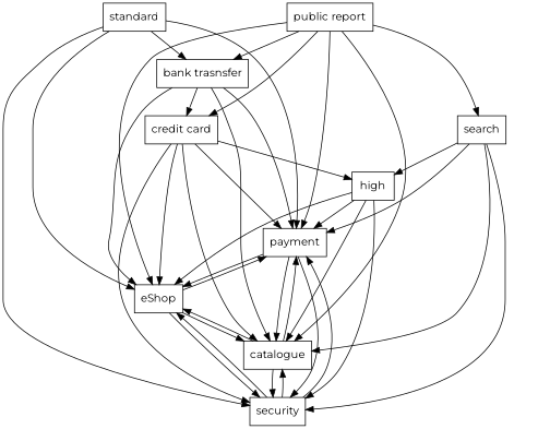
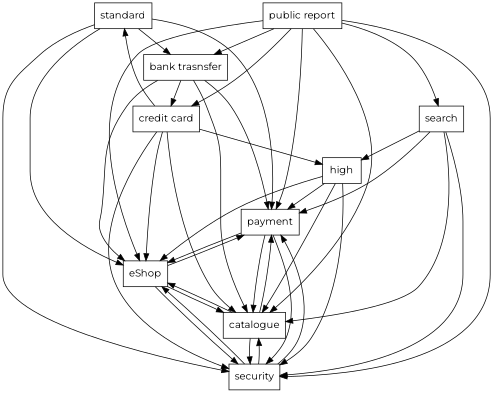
  digraph {
    fontname=Montserrat
    rankdir=TB
    node [fontname=Montserrat shape=box]
    edge [arrowhead=normal fontname=Montserrat]
    n1 [label=standard]
    n2 [label=payment]
    n3 [label="bank trasnsfer"]
    n4 [label=eShop]
    n5 [label=security]
    n6 [label=catalogue]
    n7 [label="credit card"]
    n8 [label=search]
    n9 [label=high]
    n10 [label="public report"]
    n1 -> n2
    n1 -> n3
    n1 -> n4
    n1 -> n5
    n2 -> n4
    n2 -> n5
    n2 -> n6
    n3 -> n2
    n3 -> n4
    n3 -> n6
    n3 -> n7
    n4 -> n2
    n4 -> n5
    n4 -> n6
    n5 -> n2
    n5 -> n4
    n5 -> n6
    n6 -> n2
    n6 -> n4
    n6 -> n5
-   n7 -> n2
+   n7 -> n1
    n7 -> n4
    n7 -> n5
    n7 -> n6
    n7 -> n9
    n8 -> n2
    n8 -> n5
    n8 -> n6
    n8 -> n9
    n9 -> n2
    n9 -> n4
    n9 -> n5
    n9 -> n6
    n10 -> n2
    n10 -> n3
    n10 -> n4
+   n10 -> n5
    n10 -> n6
    n10 -> n7
    n10 -> n8
  }
